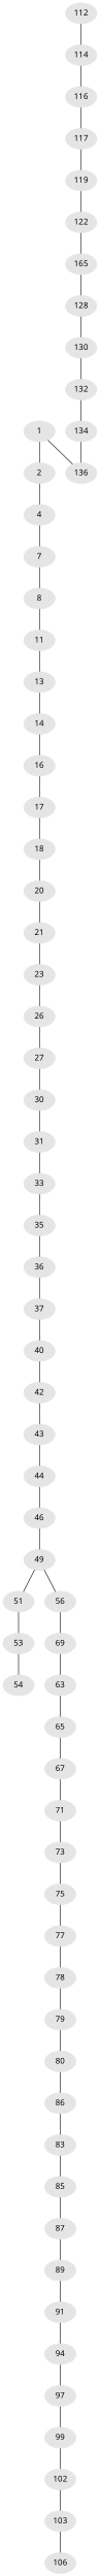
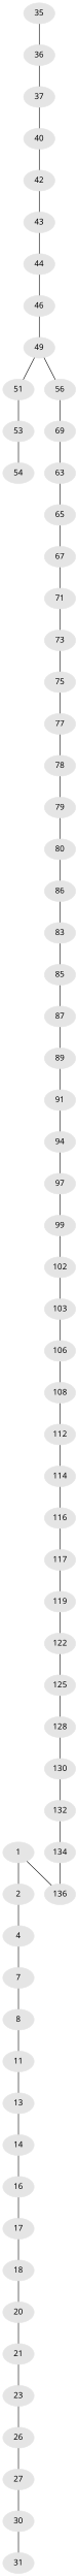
  graph {
    fontname="Noto Sans"
    node [color=gray90 fontname="Noto Sans" style=filled]
    edge [fontname="Noto Sans"]
    2 [super="+3"]
    4 [super="+5"]
    1
    136 [super="+137"]
    7
    8 [super="+9"]
    11 [super="+12"]
    13
    14 [super="+15"]
    16
    17
    18 [super="+19"]
    20
    21 [super="+22"]
    23 [super="+24"]
    26
    27 [super="+28"]
    30
    31 [super="+32"]
-   33 [super="+34"]
    35
    36
    37 [super="+38"]
    40 [super="+41"]
    42
    43
    44 [super="+45"]
    46 [super="+47"]
    49 [super="+50"]
    51 [super="+52"]
    56 [super="+57"]
    53
    54 [super="+55"]
    n34 [label=69 super="+60"]
    63 [super="+64"]
    65 [super="+66"]
    67 [super="+68"]
    71 [super="+72"]
    73 [super="+74"]
    75 [super="+76"]
    77
    78
    79
    80
    n45 [label=86 super="+82"]
    83 [super="+84"]
    85 [super="+86"]
    87 [super="+88"]
    89 [super="+90"]
    91 [super="+92"]
    94 [super="+95"]
    97 [super="+98"]
    99 [super="+100"]
    102
    103 [super="+104"]
    106 [super="+107"]
+   108 [super="+109"]
    112 [super="+113"]
    114 [super="+115"]
    116
    117 [super="+118"]
    119 [super="+120"]
    122 [super="+123"]
-   125 [super="+126" label=165]
+   125 [super="+126"]
    128 [super="+129"]
    130 [super="+131"]
    132 [super="+133"]
    134 [super="+135"]
    2 -- 4
    4 -- 7
    1 -- 2
    1 -- 136
    7 -- 8
    8 -- 11
    11 -- 13
    13 -- 14
    14 -- 16
    16 -- 17
    17 -- 18
    18 -- 20
    20 -- 21
    21 -- 23
    23 -- 26
    26 -- 27
    27 -- 30
    30 -- 31
-   31 -- 33
-   33 -- 35
    35 -- 36
    36 -- 37
    37 -- 40
    40 -- 42
    42 -- 43
    43 -- 44
    44 -- 46
    46 -- 49
    49 -- 51
    49 -- 56
    51 -- 53
    56 -- n34
    53 -- 54
    n34 -- 63
    63 -- 65
    65 -- 67
    67 -- 71
    71 -- 73
    73 -- 75
    75 -- 77
    77 -- 78
    78 -- 79
    79 -- 80
    80 -- n45
    n45 -- 83
    83 -- 85
    85 -- 87
    87 -- 89
    89 -- 91
    91 -- 94
    94 -- 97
    97 -- 99
    99 -- 102
    102 -- 103
    103 -- 106
+   106 -- 108
+   108 -- 112
    112 -- 114
    114 -- 116
    116 -- 117
    117 -- 119
    119 -- 122
    122 -- 125
    125 -- 128
    128 -- 130
    130 -- 132
    132 -- 134
    134 -- 136
  }
